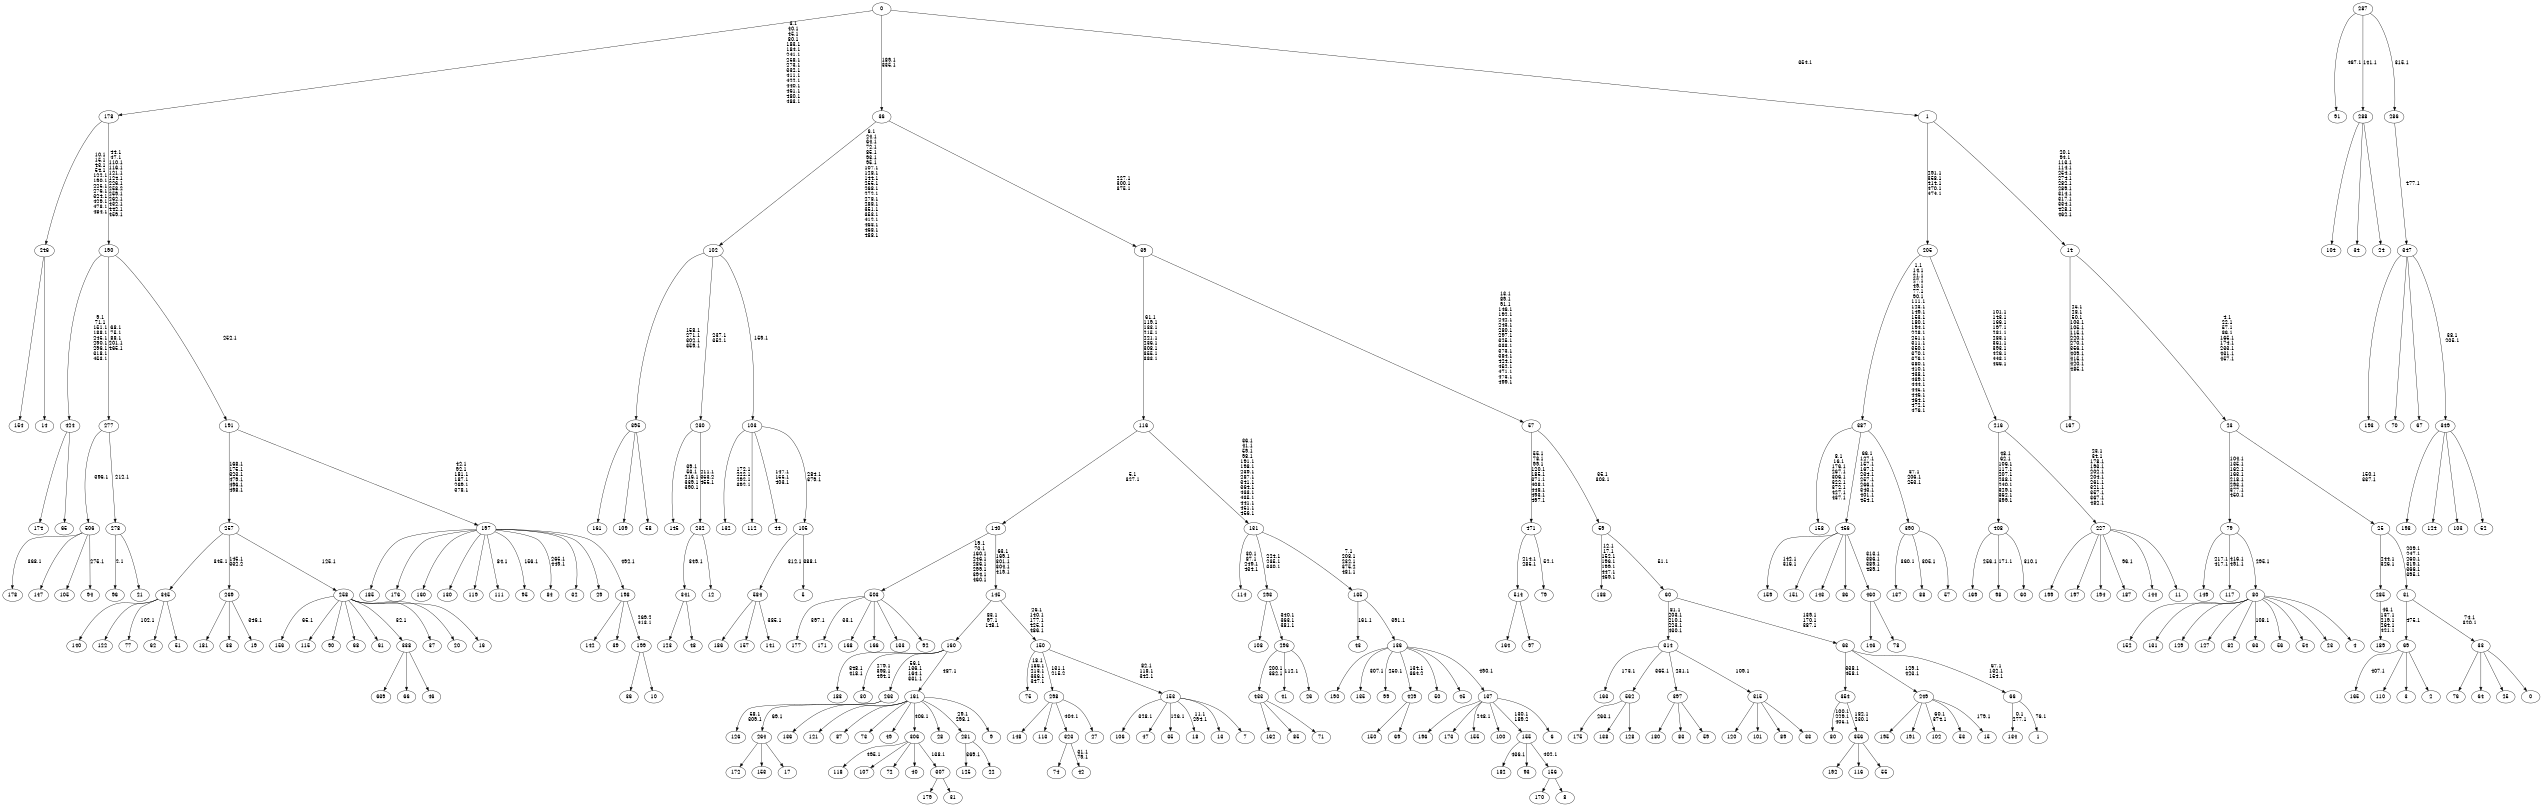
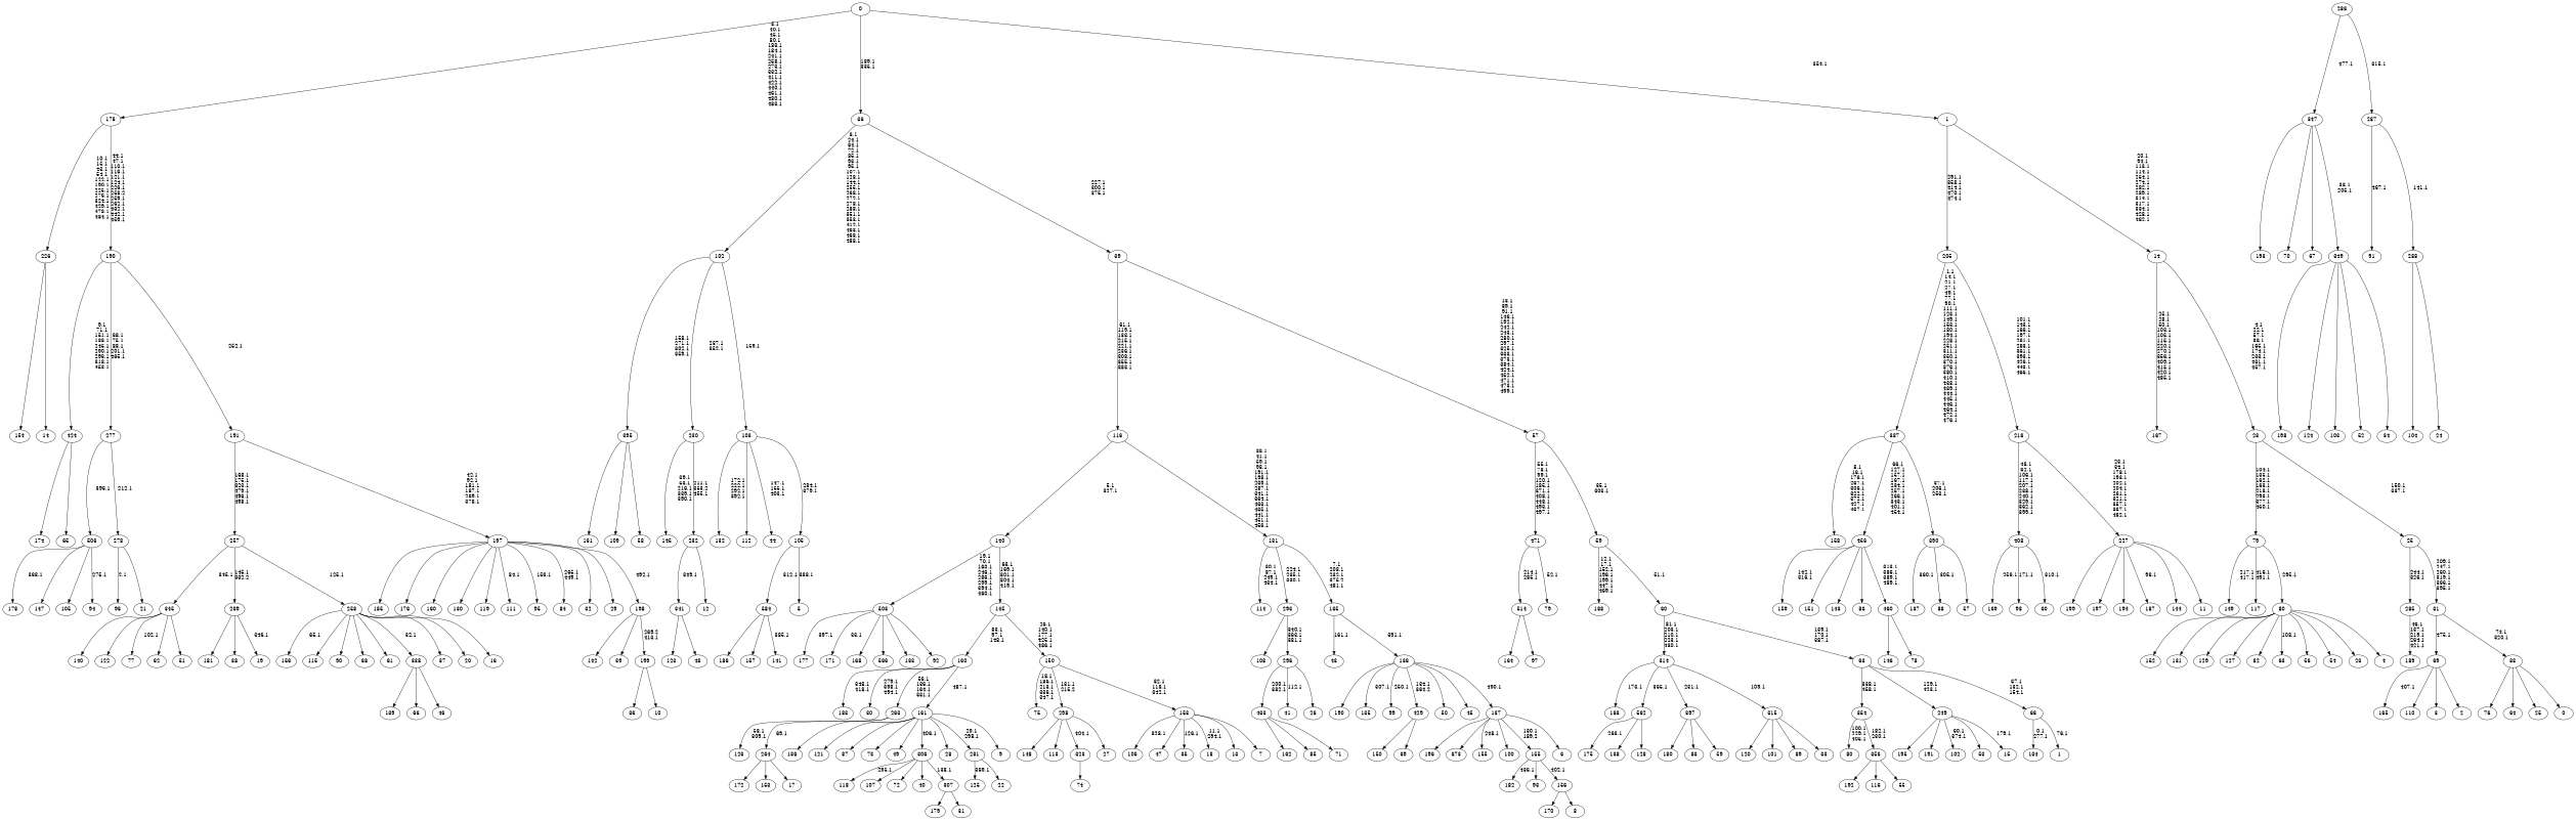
  digraph {
    n1 [label=199]
    n2 [label=198]
    n3 [label=197]
    n4 [label=196]
    n5 [label=195]
    n6 [label=194]
    n7 [label=193]
    n8 [label=192]
    n9 [label=191]
    n10 [label=190]
    n11 [label=189]
    n12 [label=188]
    n13 [label=187]
    n14 [label=186]
    n15 [label=185]
    n16 [label=183]
    n17 [label=182]
    n18 [label=181]
    n19 [label=180]
    n20 [label=179]
    n21 [label=178]
    n22 [label=177]
    n23 [label=176]
    n24 [label=175]
    n25 [label=174]
-   n26 [label=173]
+   n26 [label=673]
    n27 [label=172]
    n28 [label=171]
    n29 [label=170]
    n30 [label=169]
    n31 [label=168]
    n32 [label=167]
-   n33 [label=166]
+   n33 [label=566]
    n34 [label=165]
    n35 [label=164]
    n36 [label=163]
    n37 [label=162]
    n38 [label=161]
    n39 [label=160]
    n40 [label=159]
    n41 [label=158]
    n42 [label=157]
    n43 [label=156]
    n44 [label=155]
    n45 [label=154]
    n46 [label=153]
    n47 [label=152]
    n48 [label=151]
    n49 [label=150]
    n50 [label=149]
    n51 [label=148]
    n52 [label=147]
    n53 [label=146]
    n54 [label=145]
    n55 [label=144]
    n56 [label=143]
    n57 [label=142]
    n58 [label=141]
    584
    n60 [label=140]
-   n61 [label=639]
+   n61 [label=139]
    n62 [label=138]
    n63 [label=137]
    n64 [label=136]
    n65 [label=135]
    n66 [label=134]
    n67 [label=133]
    n68 [label=132]
    n69 [label=131]
    n70 [label=130]
    n71 [label=129]
    n72 [label=128]
    562
    n74 [label=127]
    n75 [label=126]
    n76 [label=125]
    n77 [label=124]
    n78 [label=123]
    n79 [label=122]
    n80 [label=121]
    n81 [label=120]
    n82 [label=119]
    n83 [label=118]
    n84 [label=117]
    n85 [label=116]
    n86 [label=115]
    n87 [label=114]
    n88 [label=113]
    n89 [label=112]
    n90 [label=111]
    n91 [label=110]
    n92 [label=109]
    n93 [label=108]
    n94 [label=107]
    n95 [label=106]
    n96 [label=105]
    n97 [label=104]
    n98 [label=103]
    n99 [label=102]
    n100 [label=101]
    n101 [label=100]
    n102 [label=99]
    n103 [label=98]
    n104 [label=97]
    514
    n106 [label=96]
    n107 [label=95]
    n108 [label=94]
    506
    n110 [label=93]
    n111 [label=92]
    503
    n113 [label=91]
    n114 [label=90]
    n115 [label=89]
    n116 [label=88]
    n117 [label=87]
    n118 [label=86]
    n119 [label=85]
    n120 [label=84]
    n121 [label=83]
    n122 [label=82]
    n123 [label=80]
    n124 [label=79]
    471
    n126 [label=78]
    460
    456
    n129 [label=77]
    n130 [label=76]
    n131 [label=75]
    n132 [label=74]
    n133 [label=73]
    n134 [label=72]
    n135 [label=71]
    433
    n137 [label=70]
    n138 [label=69]
    429
    n140 [label=68]
    n141 [label=67]
    n142 [label=66]
    n143 [label=65]
    424
    n145 [label=64]
    n146 [label=63]
    n147 [label=62]
    n148 [label=61]
    n149 [label=60]
    408
    n151 [label=59]
    397
    n153 [label=58]
    395
    n155 [label=57]
    390
    387
    n158 [label=56]
    n159 [label=55]
    356
    354
    n162 [label=54]
    n163 [label=53]
    n164 [label=52]
    349
    347
    n167 [label=51]
    345
    n169 [label=50]
    n170 [label=49]
    n171 [label=48]
    341
    n173 [label=47]
    n174 [label=46]
    338
    n176 [label=45]
    n177 [label=44]
    n178 [label=43]
-   n179 [label=42]
    n180 [label=323]
    n181 [label=41]
    n182 [label=40]
    n183 [label=39]
    n184 [label=38]
    n185 [label=37]
    n186 [label=36]
    n187 [label=35]
    n188 [label=34]
    n189 [label=33]
    315
    314
    n192 [label=32]
    n193 [label=31]
    307
    306
    n196 [label=30]
    n197 [label=29]
    n198 [label=28]
    n199 [label=27]
    298
    n201 [label=26]
    296
    293
    n204 [label=25]
    n205 [label=24]
    288
    287
    286
    285
    n210 [label=23]
    n211 [label=22]
    281
    n213 [label=21]
    278
    277
    n216 [label=20]
    n217 [label=19]
    269
    n219 [label=18]
    n220 [label=17]
    264
    263
    n223 [label=16]
    258
    257
    n226 [label=15]
    249
    n228 [label=14]
-   246
+   246 [label=226]
    n230 [label=13]
    n231 [label=12]
    232
    230
    n234 [label=11]
    227
    216
    205
    n238 [label=10]
    199
    198
    197
    191
    190
    178
    n245 [label=9]
    161
    160
    n248 [label=8]
    156
    155
    n251 [label=7]
    153
    150
    145
    140
    n256 [label=6]
    137
    136
    135
    131
    116
    n262 [label=5]
    105
    103
    102
    n266 [label=4]
    80
    79
    n269 [label=3]
    n270 [label=2]
    69
    n272 [label=1]
    66
    63
    60
    59
    57
    39
    36
    n280 [label=0]
    33
    31
    25
    23
    14
    1
    0
    584 -> n14
    584 -> n42
    584 -> n58 [label="385,1"]
    562 -> n24 [label="263,1"]
    562 -> n62
    562 -> n72
    514 -> n35
    514 -> n104
    506 -> n21 [label="368,1"]
    506 -> n52
    506 -> n96
    506 -> n108 [label="275,1"]
    503 -> n22 [label="397,1"]
    503 -> n28 [label="33,1"]
    503 -> n31
    503 -> n33
    503 -> n67
    503 -> n111
    471 -> 514 [label="214,1\n285,1"]
    471 -> n124 [label="52,1"]
    460 -> n53
    460 -> n126
    456 -> n40 [label="142,1\n316,1"]
    456 -> n48
    456 -> n56
    456 -> n118
    456 -> 460 [label="313,1\n386,1\n389,1\n489,1"]
    433 -> n37
    433 -> n119
    433 -> n135
    429 -> n49
    429 -> n138
    424 -> n25
    424 -> n143
    408 -> n30 [label="256,1"]
    408 -> n103 [label="171,1"]
    408 -> n149 [label="310,1"]
    397 -> n19
    397 -> n121
    397 -> n151
    395 -> n38
    395 -> n92
    395 -> n153
    390 -> n63 [label="360,1"]
    390 -> n116 [label="305,1"]
    390 -> n155
    387 -> n41 [label="8,1\n16,1\n176,1\n267,1\n306,1\n322,1\n372,1\n427,1\n437,1"]
    387 -> 456 [label="66,1\n127,1\n157,1\n167,1\n234,1\n257,1\n266,1\n343,1\n401,1\n454,1"]
    387 -> 390 [label="37,1\n206,1\n253,1"]
    356 -> n8
    356 -> n85
    356 -> n159
    354 -> n123 [label="100,1\n229,1\n405,1"]
    354 -> 356 [label="182,1\n230,1"]
    349 -> n2
    349 -> n77
    349 -> n98
    349 -> n164
    347 -> n7
    347 -> n137
    347 -> n141
    347 -> 349 [label="38,1\n205,1"]
    345 -> n60
    345 -> n79
    345 -> n129 [label="102,1"]
    345 -> n147
    345 -> n167
    341 -> n78
    341 -> n171
    338 -> n61
    338 -> n142
    338 -> n174
    n180 -> n132
-   n180 -> n179 [label="31,1\n79,1"]
    315 -> n81
    315 -> n100
    315 -> n115
    315 -> n189
    314 -> n36 [label="173,1"]
    314 -> 562 [label="365,1"]
    314 -> 397 [label="231,1"]
    314 -> 315 [label="109,1"]
    307 -> n20
    307 -> n193
-   306 -> n83 [label="495,1"]
+   306 -> n83 [label="295,1"]
    306 -> n94
    306 -> n134
    306 -> n182
    306 -> 307 [label="138,1"]
    298 -> n51
    298 -> n88
    298 -> n180 [label="404,1"]
    298 -> n199
    296 -> 433 [label="200,1\n382,1"]
    296 -> n181 [label="112,1"]
    296 -> n201
    293 -> n93
    293 -> 296 [label="340,1\n363,1\n381,1"]
    288 -> n97
-   288 -> n188
+   349 -> n188
    288 -> n205
    287 -> n113 [label="467,1"]
    287 -> 288 [label="141,1"]
    286 -> 347 [label="477,1"]
-   287 -> 286 [label="315,1"]
+   286 -> 287 [label="315,1"]
    285 -> n11 [label="46,1\n137,1\n219,1\n264,1\n421,1"]
    281 -> n76 [label="369,1"]
    281 -> n211
    278 -> n106 [label="2,1"]
    278 -> n213
    277 -> 506 [label="396,1"]
    277 -> 278 [label="212,1"]
    269 -> n18
    269 -> n184
    269 -> n217 [label="346,1"]
    264 -> n27
    264 -> n46
    264 -> n220
    263 -> n75 [label="58,1\n309,1"]
    263 -> 264 [label="69,1"]
    258 -> n43 [label="65,1"]
    258 -> n86
    258 -> n114
    258 -> n140
    258 -> n148
    258 -> 338 [label="32,1"]
    258 -> n185
    258 -> n216
    258 -> n223
    257 -> 345 [label="345,1"]
    257 -> 269 [label="145,1\n332,2"]
    257 -> 258 [label="125,1"]
    249 -> n5
    249 -> n9
    249 -> n99 [label="60,1\n374,1"]
    249 -> n163
    249 -> n226 [label="179,1"]
    246 -> n45
    246 -> n228
    232 -> 341 [label="349,1"]
    232 -> n231
    230 -> n54 [label="39,1\n53,1\n216,1\n339,1\n390,1"]
    230 -> 232 [label="211,1\n353,2\n455,1"]
    227 -> n1
    227 -> n3
    227 -> n6
    227 -> n13 [label="96,1"]
    227 -> n55
    227 -> n234
    216 -> 408 [label="48,1\n62,1\n106,1\n117,1\n207,1\n238,1\n240,1\n329,1\n362,1\n399,1"]
    216 -> 227 [label="23,1\n34,1\n178,1\n193,1\n202,1\n204,1\n261,1\n321,1\n357,1\n367,1\n482,1"]
    205 -> 387 [label="1,1\n14,1\n21,1\n27,1\n49,1\n77,1\n90,1\n111,1\n123,1\n149,1\n153,1\n180,1\n194,1\n228,1\n251,1\n311,1\n350,1\n370,1\n376,1\n380,1\n410,1\n438,1\n439,1\n444,1\n445,1\n446,1\n464,1\n472,1\n476,1"]
    205 -> 216 [label="101,1\n143,1\n166,1\n197,1\n281,1\n283,1\n361,1\n393,1\n426,1\n443,1\n466,1"]
    199 -> n186
    199 -> n238
    198 -> n57
    198 -> n183
    198 -> 199 [label="269,2\n413,1"]
    197 -> n15
    197 -> n23
    197 -> n39
    197 -> n70
    197 -> n82
    197 -> n90 [label="84,1"]
    197 -> n107 [label="156,1"]
    197 -> n120 [label="265,1\n449,1"]
    197 -> n192
    197 -> n197
    197 -> 198 [label="492,1"]
    191 -> 257 [label="168,1\n175,1\n323,1\n479,1\n496,1\n498,1"]
    191 -> 197 [label="42,1\n92,1\n181,1\n187,1\n269,1\n378,1"]
    190 -> 424 [label="9,1\n71,1\n151,1\n188,1\n245,1\n290,1\n296,1\n318,1\n453,1"]
    190 -> 277 [label="68,1\n75,1\n88,1\n201,1\n465,1"]
    190 -> 191 [label="252,1"]
    178 -> 246 [label="10,1\n15,1\n43,1\n54,1\n122,1\n190,1\n225,1\n276,1\n324,1\n429,1\n478,1\n484,1"]
    178 -> 190 [label="44,1\n47,1\n110,1\n116,1\n121,1\n124,1\n226,1\n258,2\n259,1\n262,1\n432,1\n442,1\n459,1"]
    161 -> n64
    161 -> n80
    161 -> n117
    161 -> n133
    161 -> n170
    161 -> 306 [label="406,1"]
    161 -> n198
    161 -> 281 [label="29,1\n298,1"]
    161 -> n245
    160 -> n16 [label="348,1\n418,1"]
    160 -> n196 [label="279,1\n398,1\n494,1"]
    160 -> 263 [label="56,1\n136,1\n164,1\n331,1"]
    160 -> 161 [label="487,1"]
    156 -> n29
    156 -> n248
    155 -> n17 [label="436,1"]
    155 -> n110
    155 -> 156 [label="402,1"]
    153 -> n95 [label="328,1"]
    153 -> n173
    153 -> n187 [label="126,1"]
    153 -> n219 [label="11,1\n294,1"]
    153 -> n230
    153 -> n251
    150 -> n131 [label="18,1\n186,1\n213,1\n336,1\n347,1"]
    150 -> 298 [label="131,1\n215,2"]
    150 -> 153 [label="82,1\n118,1\n342,1"]
    145 -> 160 [label="83,1\n97,1\n148,1"]
    145 -> 150 [label="26,1\n140,1\n177,1\n425,1\n486,1"]
    140 -> 503 [label="19,1\n70,1\n160,1\n246,1\n286,1\n299,1\n394,1\n460,1"]
    140 -> 145 [label="63,1\n169,1\n301,1\n304,1\n419,1"]
    137 -> n4
    137 -> n26
    137 -> n44 [label="248,1"]
    137 -> n101
    137 -> 155 [label="130,1\n189,2"]
    137 -> n256
    136 -> n10
    136 -> n65 [label="307,1"]
    136 -> n102 [label="250,1"]
    136 -> 429 [label="134,1\n364,2"]
    136 -> n169
    136 -> n176
    136 -> 137 [label="490,1"]
    135 -> n178 [label="161,1"]
    135 -> 136 [label="391,1"]
    131 -> n87 [label="30,1\n87,1\n249,1\n434,1"]
    131 -> 293 [label="224,1\n235,1\n330,1"]
    131 -> 135 [label="7,1\n208,1\n232,1\n375,2\n481,1"]
    116 -> 140 [label="5,1\n327,1"]
    116 -> 131 [label="36,1\n41,1\n59,1\n98,1\n191,1\n198,1\n239,1\n287,1\n341,1\n364,1\n433,1\n435,1\n441,1\n451,1\n456,1"]
    105 -> 584 [label="312,1"]
    105 -> n262 [label="388,1"]
    103 -> n68 [label="172,1\n222,1\n292,1\n392,1"]
    103 -> n89
    103 -> n177 [label="147,1\n155,1\n403,1"]
    103 -> 105 [label="284,1\n379,1"]
    102 -> 395 [label="158,1\n271,1\n302,1\n359,1"]
    102 -> 230 [label="237,1\n352,1"]
    102 -> 103 [label="159,1"]
    80 -> n47
    80 -> n69
    80 -> n71
    80 -> n74
    80 -> n122
    80 -> n146 [label="108,1"]
    80 -> n158
    80 -> n162
    80 -> n210
    80 -> n266
    79 -> n50 [label="217,1\n417,1"]
    79 -> n84 [label="416,1\n491,1"]
    79 -> 80 [label="295,1"]
    69 -> n34 [label="407,1"]
    69 -> n91
    69 -> n269
    69 -> n270
    66 -> n66 [label="0,1\n277,1"]
    66 -> n272 [label="76,1"]
    63 -> 354 [label="338,1\n458,1"]
    63 -> 249 [label="129,1\n423,1"]
    63 -> 66 [label="67,1\n132,1\n154,1"]
    60 -> 314 [label="81,1\n203,1\n210,1\n223,1\n430,1"]
    60 -> 63 [label="139,1\n170,1\n387,1"]
    59 -> n12 [label="12,1\n17,1\n152,1\n196,1\n199,1\n447,1\n469,1"]
    59 -> 60 [label="51,1"]
    57 -> 471 [label="55,1\n78,1\n99,1\n120,1\n185,1\n371,1\n408,1\n448,1\n493,1\n497,1"]
    57 -> 59 [label="35,1\n303,1"]
    39 -> 116 [label="61,1\n119,1\n133,1\n215,1\n221,1\n236,1\n308,1\n355,1\n383,1"]
    39 -> 57 [label="13,1\n89,1\n91,1\n146,1\n192,1\n242,1\n243,1\n280,1\n297,1\n325,1\n333,1\n373,1\n384,1\n424,1\n452,1\n471,1\n473,1\n499,1"]
    36 -> 102 [label="6,1\n24,1\n64,1\n72,1\n85,1\n93,1\n95,1\n107,1\n128,1\n144,1\n255,1\n268,1\n272,1\n278,1\n288,1\n351,1\n353,1\n412,1\n463,1\n468,1\n488,1"]
    36 -> 39 [label="227,1\n300,1\n375,1"]
    33 -> n130
    33 -> n145
    33 -> n204
    33 -> n280
    31 -> 69 [label="475,1"]
    31 -> 33 [label="74,1\n320,1"]
    25 -> 285 [label="244,1\n326,1"]
    25 -> 31 [label="209,1\n247,1\n260,1\n319,1\n366,1\n395,1"]
    23 -> 79 [label="104,1\n135,1\n162,1\n163,1\n218,1\n293,1\n377,1\n450,1"]
    23 -> 25 [label="150,1\n337,1"]
    14 -> n32 [label="25,1\n28,1\n50,1\n103,1\n105,1\n115,1\n220,1\n270,1\n356,1\n409,1\n415,1\n420,1\n485,1"]
    14 -> 23 [label="4,1\n22,1\n57,1\n86,1\n165,1\n174,1\n233,1\n431,1\n457,1"]
    1 -> 205 [label="291,1\n358,1\n414,1\n470,1\n474,1"]
    1 -> 14 [label="20,1\n94,1\n113,1\n114,1\n254,1\n274,1\n282,1\n289,1\n314,1\n317,1\n334,1\n428,1\n462,1"]
    0 -> 178 [label="3,1\n40,1\n45,1\n80,1\n183,1\n184,1\n241,1\n258,1\n273,1\n332,1\n411,1\n422,1\n440,1\n461,1\n480,1\n483,1"]
    0 -> 36 [label="189,1\n335,1"]
    0 -> 1 [label="354,1"]
  }
